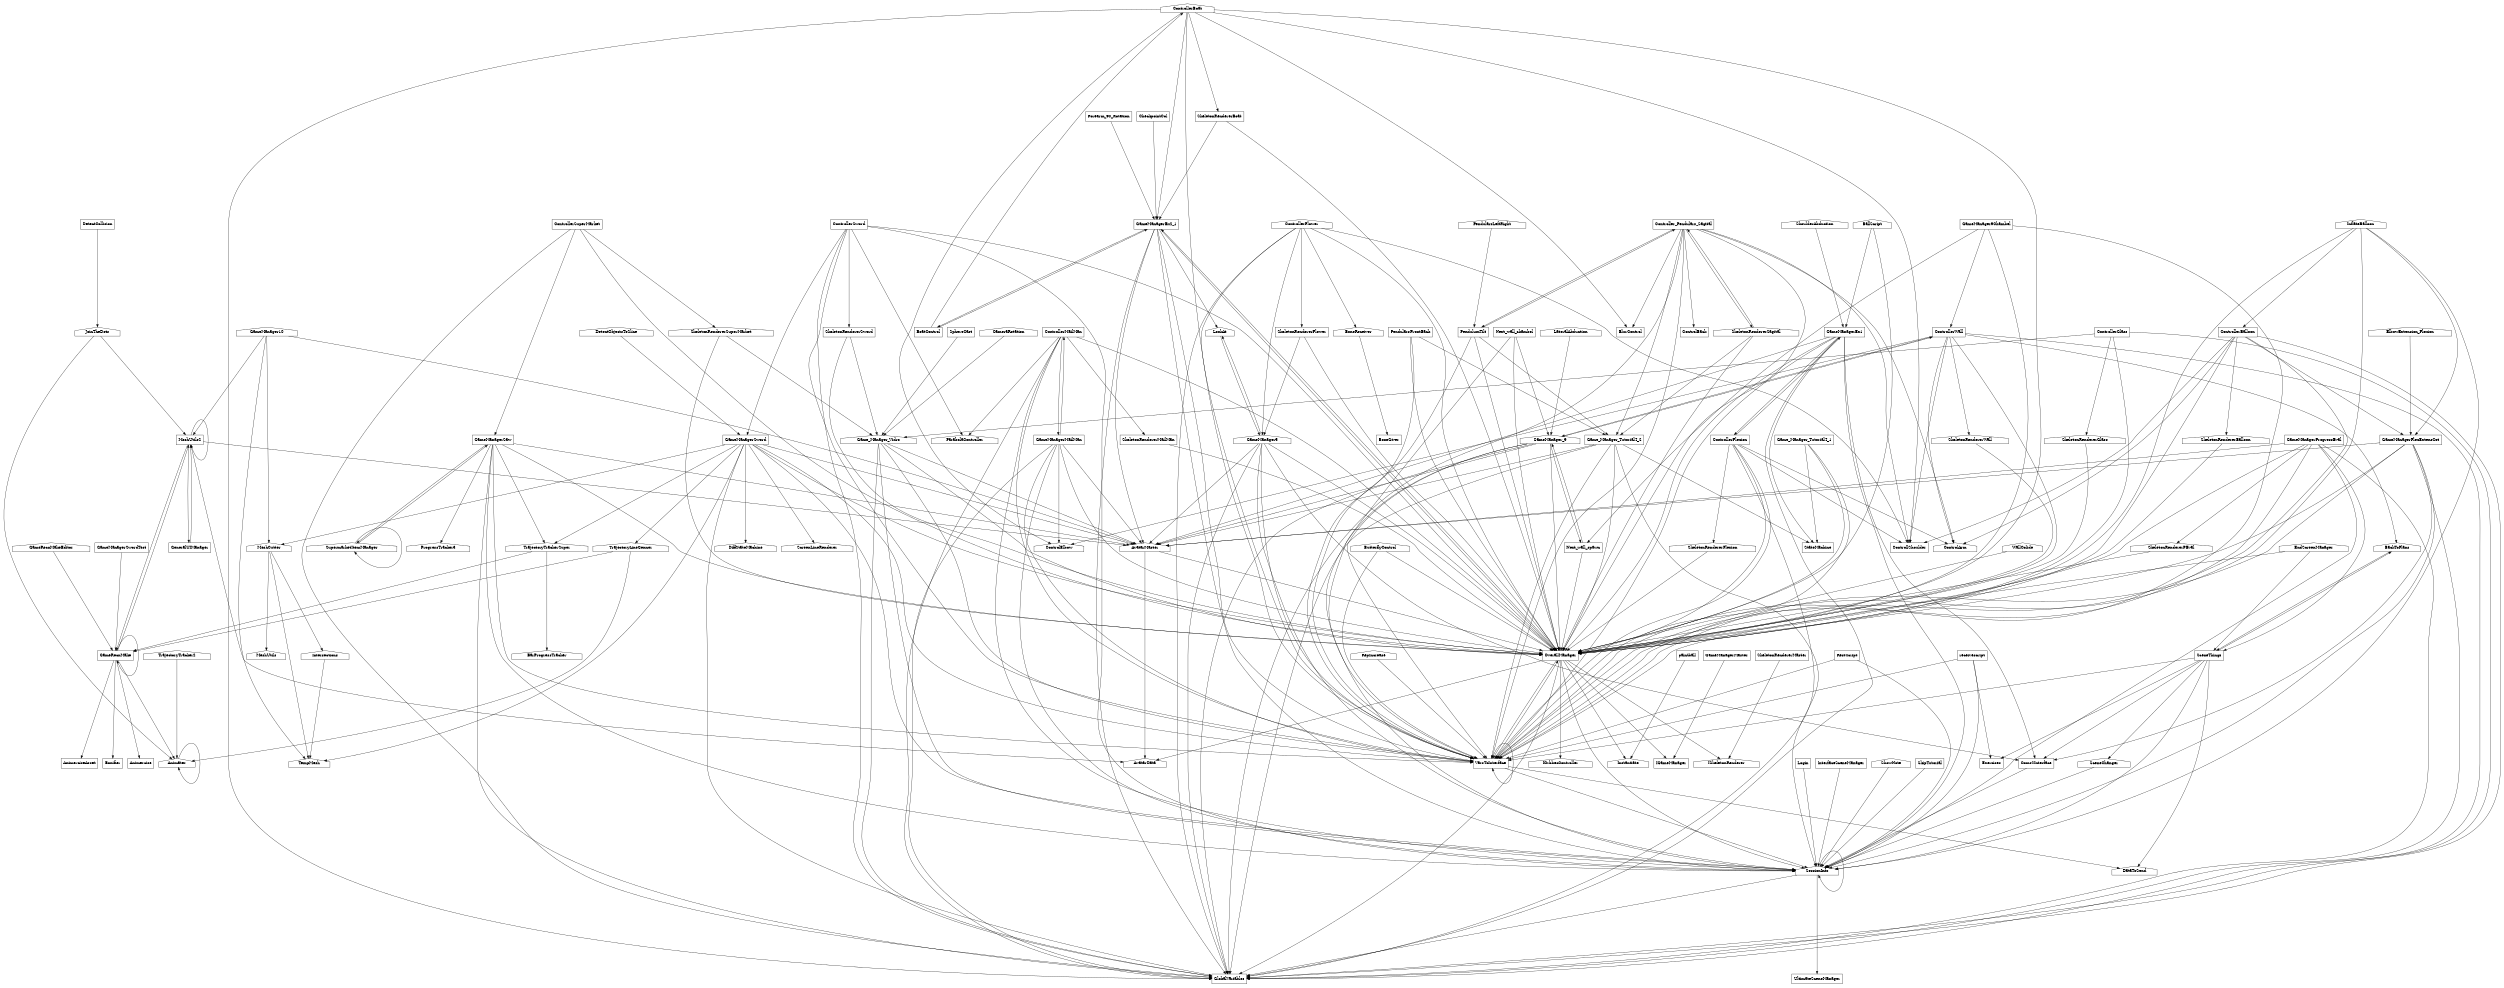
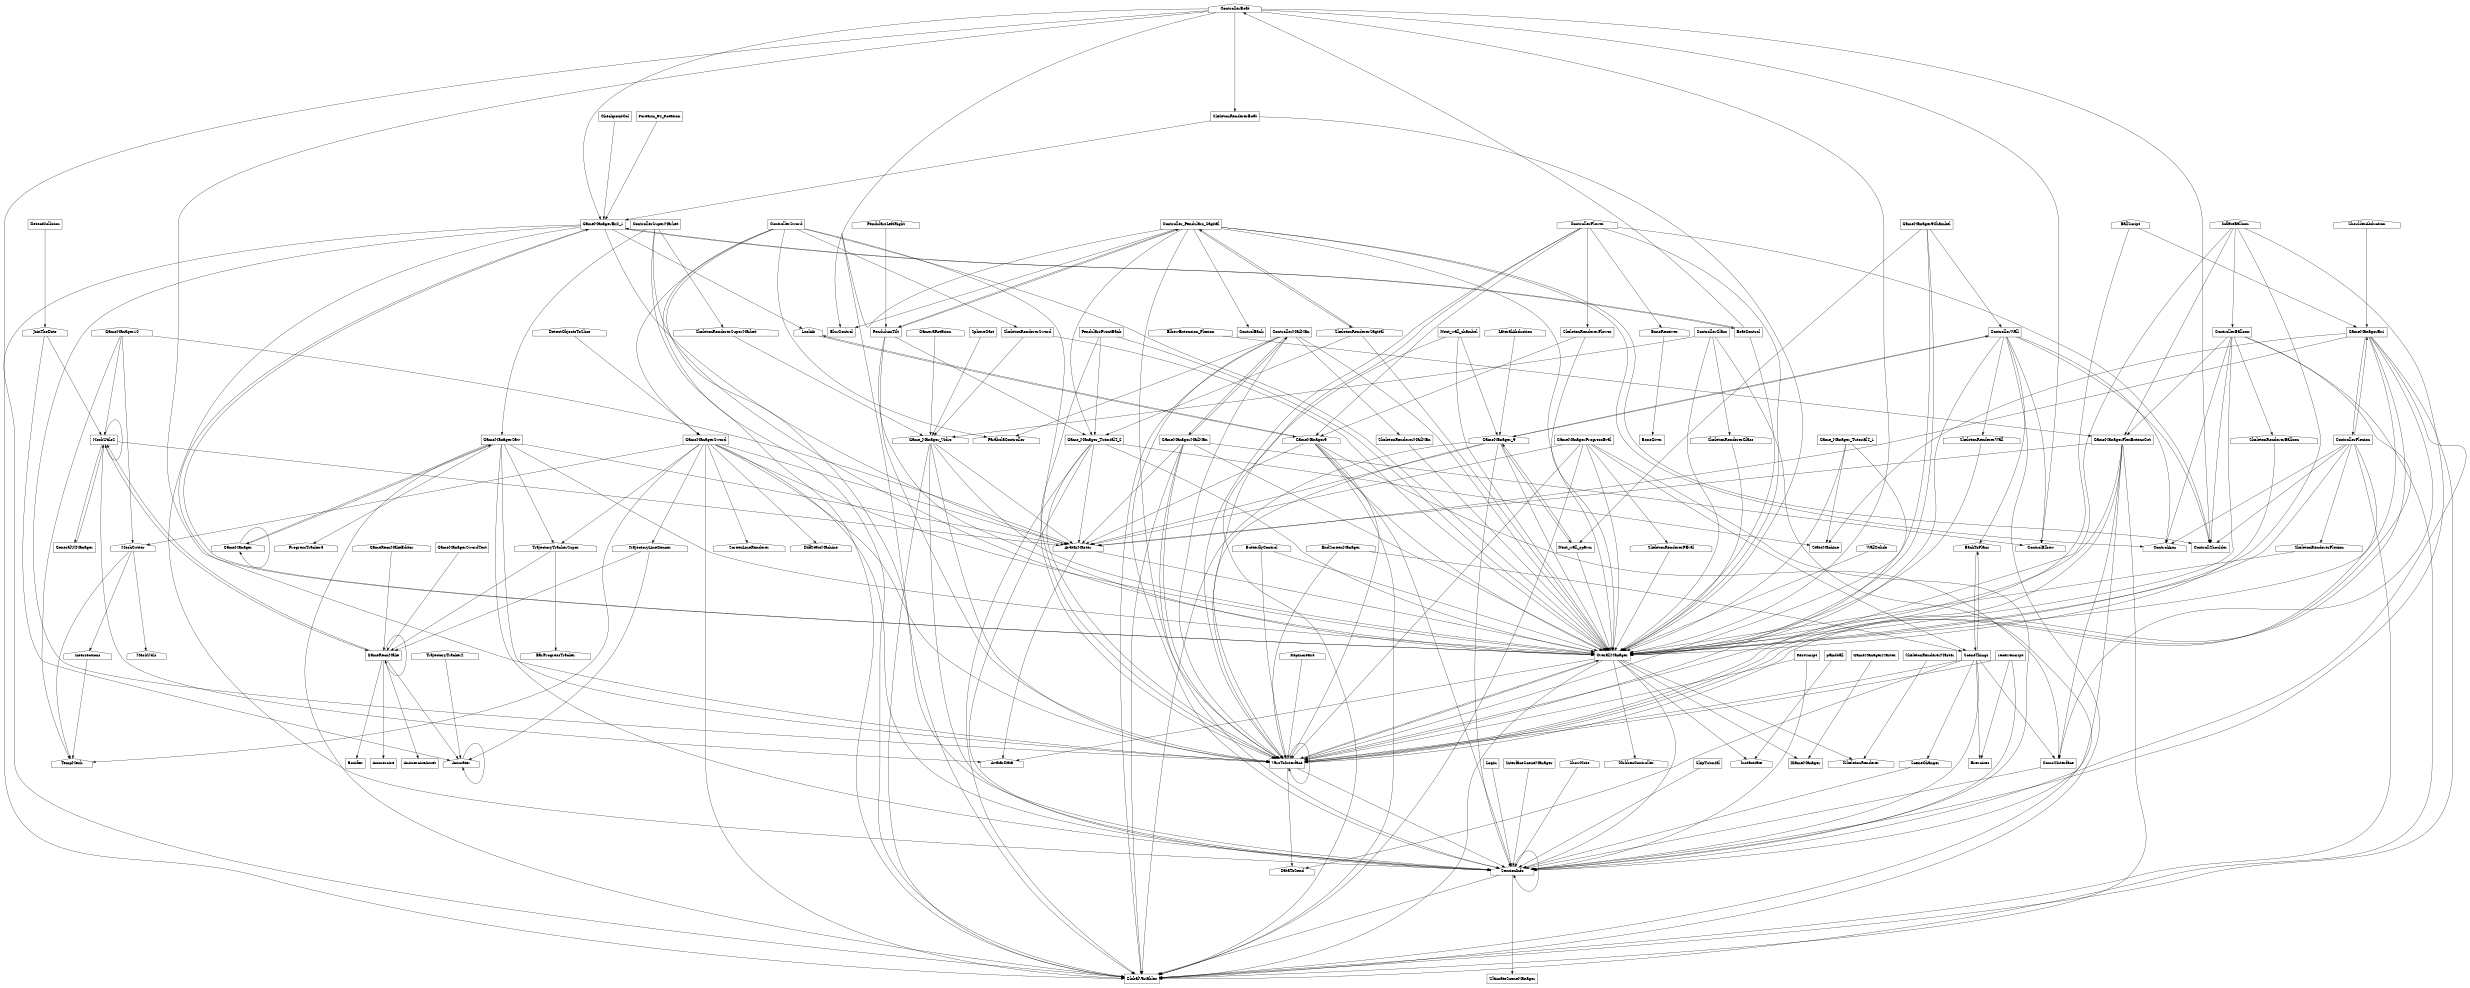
  digraph {
    nodesep=0.25
    ranksep=5.0
    node [shape=box]
    ControllerBoat [shape=house]
    BoatControl
    GameManagerEx2_1
    OverallManager
    VarsToInterface
    GlobalVariables
    ControllShoulder
    ControlElbow [shape=house]
    SkeletonRendererBoat
    BlurControl
    AvatarMaster [shape=house]
    SessionInfo [shape=house]
    LookAt [shape=house]
    AvatarData [shape=house]
    Instantiate [shape=house]
    IOrbbecController [shape=house]
    IGameManager
    ISkeletonRenderer [shape=house]
    DataToSend [shape=house]
    UltimateSceneManager
    GameManager5 [shape=house]
    GameRecnMake
    Animater [shape=house]
    n24 [label=MeshUtils2]
    Animercise
    AnimerciseAsset
    Bonifier
    GeneralUIManager
    GameManagerFlexExtensCot
    Coms2Interface
    Game_Manager_Tutorial4_2
    StateMachine
    GameManager_9 [shape=house]
    ControllerWall
    Next_wall_spawn
    ControlArm [shape=house]
    SkeletonRendererWall [shape=house]
    BackToPlans [shape=house]
    PendularsFrontBack
    GameManager9Chambel
    Game_Manager_Vidro [shape=house]
    RestScript
    Game_Manager_Tutorial4_1
    receivescript
    Exercises
    Intersections [shape=house]
    TempMesh [shape=house]
    ControllerSuperMarket
    GameManagerSaw
    SkeletonRendererSuperMarket [shape=house]
    ProgressTracker3 [shape=house]
    TrajectoryTrackerSuper [shape=house]
-   SupermarketItemManager [shape=house]
+   SupermarketItemManager [shape=house label=GameManager]
    BarProgressTracker [shape=house]
    SphereCast
    PendularsLeftRight [shape=house]
    PendulumTilt
    Controller_Pendulars_Sagital
    ControlBack
    SkeletonRendererSagital [shape=house]
    RepIncrease [shape=house]
    MeshCutter [shape=house]
    MeshUtils [shape=house]
    BallScript [shape=house]
    GameManagerEx1
    ControllerFlexion
    SkeletonRendererFlexion [shape=house]
    SkeletonRendererGlass [shape=house]
    WallColide [shape=house]
    SceneThings
    SceneChanger [shape=house]
    Login
    ControllerBalloon
    SkeletonRendererBalloon [shape=house]
    BoneReceiver [shape=house]
    BoneGiver
    InterfaceSceneManager
    SkeletonRendererMailMan
    paintball
    ButterflyControl [shape=house]
    JoinTheDots [shape=house]
    ShowNote [shape=house]
    SkeletonRendererSword
    ControllerGlass
    LateralAbduction [shape=house]
    GameManagerProgressEval
    SkeletonRendererPEval [shape=house]
    ControllerFlower [shape=house]
    SkeletonRendererFlower
    DetectObjectsToSlice [shape=house]
    GameManagerSword
    TrajectoryLineGenner [shape=house]
    ScreenLineRenderer [shape=house]
    DiffStateMachine [shape=house]
    SkipTutorial
    ShoulderAbduction [shape=house]
    CheckpointCol
    ControllerMailMan
    ParabolaController [shape=house]
    GameManagerMailMan
    CameraRotation [shape=house]
    ElbowExtension_Flexion [shape=house]
    GameManagerMaster
    SkeletonRendererMaster
    EndScreenManager [shape=house]
    InflateBalloon [shape=house]
    GameManager10 [shape=house]
    ControllerSword
    Next_wall_chambel
    Forearm_90_Rotation
    GameManagerSwordTest
    GameRecnMakeEditor [shape=house]
    TrajectoryTracker2 [shape=house]
    DetectCollision
    ControllerBoat -> GameManagerEx2_1
    ControllerBoat -> OverallManager
    ControllerBoat -> VarsToInterface
    ControllerBoat -> GlobalVariables
    ControllerBoat -> ControllShoulder
    ControllerBoat -> ControlElbow
    ControllerBoat -> SkeletonRendererBoat
    ControllerBoat -> BlurControl
    BoatControl -> ControllerBoat
    BoatControl -> GameManagerEx2_1
    GameManagerEx2_1 -> BoatControl
    GameManagerEx2_1 -> OverallManager
    GameManagerEx2_1 -> VarsToInterface
    GameManagerEx2_1 -> GlobalVariables
    GameManagerEx2_1 -> AvatarMaster
    GameManagerEx2_1 -> SessionInfo
    GameManagerEx2_1 -> LookAt
    OverallManager -> GameManagerEx2_1
    OverallManager -> VarsToInterface
    OverallManager -> GlobalVariables
    OverallManager -> SessionInfo
    OverallManager -> AvatarData
    OverallManager -> Instantiate
    OverallManager -> IOrbbecController
    OverallManager -> IGameManager
    OverallManager -> ISkeletonRenderer
    VarsToInterface -> OverallManager
    VarsToInterface -> VarsToInterface
    VarsToInterface -> SessionInfo
    VarsToInterface -> DataToSend
    SkeletonRendererBoat -> GameManagerEx2_1
    SkeletonRendererBoat -> OverallManager
    AvatarMaster -> OverallManager
    AvatarMaster -> AvatarData
    SessionInfo -> GlobalVariables
    SessionInfo -> SessionInfo
    SessionInfo -> UltimateSceneManager
    LookAt -> GameManager5
    GameManager5 -> OverallManager
    GameManager5 -> VarsToInterface
    GameManager5 -> GlobalVariables
    GameManager5 -> AvatarMaster
    GameManager5 -> SessionInfo
    GameManager5 -> LookAt
    GameManager5 -> Coms2Interface
    GameRecnMake -> GameRecnMake
    GameRecnMake -> Animater
    GameRecnMake -> n24
    GameRecnMake -> Animercise
    GameRecnMake -> AnimerciseAsset
    GameRecnMake -> Bonifier
    Animater -> Animater
    n24 -> AvatarMaster
    n24 -> AvatarData
    n24 -> GameRecnMake
    n24 -> n24
    n24 -> GeneralUIManager
    GeneralUIManager -> n24
    GameManagerFlexExtensCot -> OverallManager
    GameManagerFlexExtensCot -> VarsToInterface
    GameManagerFlexExtensCot -> GlobalVariables
    GameManagerFlexExtensCot -> AvatarMaster
    GameManagerFlexExtensCot -> SessionInfo
    GameManagerFlexExtensCot -> Coms2Interface
    Coms2Interface -> SessionInfo
    Game_Manager_Tutorial4_2 -> OverallManager
    Game_Manager_Tutorial4_2 -> VarsToInterface
    Game_Manager_Tutorial4_2 -> GlobalVariables
    Game_Manager_Tutorial4_2 -> AvatarMaster
    Game_Manager_Tutorial4_2 -> SessionInfo
    Game_Manager_Tutorial4_2 -> StateMachine
    GameManager_9 -> OverallManager
    GameManager_9 -> VarsToInterface
    GameManager_9 -> GlobalVariables
    GameManager_9 -> AvatarMaster
    GameManager_9 -> SessionInfo
    GameManager_9 -> ControllerWall
    GameManager_9 -> Next_wall_spawn
    ControllerWall -> OverallManager
    ControllerWall -> GlobalVariables
    ControllerWall -> ControllShoulder
    ControllerWall -> ControlElbow
    ControllerWall -> GameManager_9
    ControllerWall -> ControlArm
    ControllerWall -> SkeletonRendererWall
    ControllerWall -> BackToPlans
    Next_wall_spawn -> OverallManager
    Next_wall_spawn -> GameManager_9
    SkeletonRendererWall -> OverallManager
    BackToPlans -> SceneThings
    PendularsFrontBack -> OverallManager
    PendularsFrontBack -> VarsToInterface
    PendularsFrontBack -> Game_Manager_Tutorial4_2
    GameManager9Chambel -> OverallManager
    GameManager9Chambel -> VarsToInterface
    GameManager9Chambel -> ControllerWall
    GameManager9Chambel -> Next_wall_spawn
    Game_Manager_Vidro -> OverallManager
    Game_Manager_Vidro -> VarsToInterface
    Game_Manager_Vidro -> GlobalVariables
    Game_Manager_Vidro -> AvatarMaster
    Game_Manager_Vidro -> SessionInfo
    RestScript -> VarsToInterface
    RestScript -> SessionInfo
    Game_Manager_Tutorial4_1 -> OverallManager
    Game_Manager_Tutorial4_1 -> VarsToInterface
    Game_Manager_Tutorial4_1 -> StateMachine
    receivescript -> VarsToInterface
    receivescript -> SessionInfo
    receivescript -> Exercises
    Intersections -> TempMesh
    ControllerSuperMarket -> OverallManager
    ControllerSuperMarket -> GlobalVariables
    ControllerSuperMarket -> GameManagerSaw
    ControllerSuperMarket -> SkeletonRendererSuperMarket
    GameManagerSaw -> OverallManager
    GameManagerSaw -> VarsToInterface
    GameManagerSaw -> GlobalVariables
    GameManagerSaw -> AvatarMaster
    GameManagerSaw -> SessionInfo
    GameManagerSaw -> ProgressTracker3
    GameManagerSaw -> TrajectoryTrackerSuper
    GameManagerSaw -> SupermarketItemManager
-   SkeletonRendererSuperMarket -> OverallManager
+   BoatControl -> OverallManager
    SkeletonRendererSuperMarket -> Game_Manager_Vidro
    TrajectoryTrackerSuper -> GameRecnMake
    TrajectoryTrackerSuper -> BarProgressTracker
    SupermarketItemManager -> GameManagerSaw
    SupermarketItemManager -> SupermarketItemManager
    SphereCast -> Game_Manager_Vidro
    PendularsLeftRight -> PendulumTilt
    PendulumTilt -> OverallManager
    PendulumTilt -> VarsToInterface
    PendulumTilt -> Game_Manager_Tutorial4_2
    PendulumTilt -> Controller_Pendulars_Sagital
    Controller_Pendulars_Sagital -> OverallManager
    Controller_Pendulars_Sagital -> VarsToInterface
    Controller_Pendulars_Sagital -> GlobalVariables
    Controller_Pendulars_Sagital -> ControllShoulder
    Controller_Pendulars_Sagital -> BlurControl
    Controller_Pendulars_Sagital -> Game_Manager_Tutorial4_2
    Controller_Pendulars_Sagital -> ControlArm
    Controller_Pendulars_Sagital -> PendulumTilt
    Controller_Pendulars_Sagital -> ControlBack
    Controller_Pendulars_Sagital -> SkeletonRendererSagital
    SkeletonRendererSagital -> OverallManager
    SkeletonRendererSagital -> Game_Manager_Tutorial4_2
    SkeletonRendererSagital -> Controller_Pendulars_Sagital
    RepIncrease -> VarsToInterface
    MeshCutter -> Intersections
    MeshCutter -> TempMesh
    MeshCutter -> MeshUtils
    BallScript -> OverallManager
    BallScript -> GameManagerEx1
    GameManagerEx1 -> OverallManager
    GameManagerEx1 -> VarsToInterface
    GameManagerEx1 -> GlobalVariables
    GameManagerEx1 -> AvatarMaster
    GameManagerEx1 -> SessionInfo
    GameManagerEx1 -> Coms2Interface
    GameManagerEx1 -> StateMachine
    GameManagerEx1 -> ControllerFlexion
    ControllerFlexion -> OverallManager
    ControllerFlexion -> VarsToInterface
    ControllerFlexion -> GlobalVariables
    ControllerFlexion -> ControllShoulder
    ControllerFlexion -> ControlArm
    ControllerFlexion -> GameManagerEx1
    ControllerFlexion -> SkeletonRendererFlexion
    SkeletonRendererFlexion -> OverallManager
    SkeletonRendererGlass -> OverallManager
    WallColide -> OverallManager
    SceneThings -> VarsToInterface
    SceneThings -> SessionInfo
    SceneThings -> DataToSend
    SceneThings -> Coms2Interface
    SceneThings -> BackToPlans
    SceneThings -> Exercises
    SceneThings -> SceneChanger
    SceneChanger -> SessionInfo
    Login -> SessionInfo
    ControllerBalloon -> OverallManager
    ControllerBalloon -> VarsToInterface
    ControllerBalloon -> GlobalVariables
    ControllerBalloon -> ControllShoulder
    ControllerBalloon -> GameManagerFlexExtensCot
    ControllerBalloon -> ControlArm
    ControllerBalloon -> SkeletonRendererBalloon
    SkeletonRendererBalloon -> OverallManager
    BoneReceiver -> BoneGiver
    InterfaceSceneManager -> SessionInfo
    SkeletonRendererMailMan -> OverallManager
    paintball -> Instantiate
    ButterflyControl -> OverallManager
    ButterflyControl -> VarsToInterface
    JoinTheDots -> Animater
    JoinTheDots -> n24
    ShowNote -> SessionInfo
    SkeletonRendererSword -> OverallManager
    SkeletonRendererSword -> Game_Manager_Vidro
    ControllerGlass -> OverallManager
    ControllerGlass -> GlobalVariables
    ControllerGlass -> Game_Manager_Vidro
    ControllerGlass -> SkeletonRendererGlass
    LateralAbduction -> GameManager_9
    GameManagerProgressEval -> OverallManager
    GameManagerProgressEval -> VarsToInterface
    GameManagerProgressEval -> GlobalVariables
    GameManagerProgressEval -> AvatarMaster
    GameManagerProgressEval -> SessionInfo
    GameManagerProgressEval -> SceneThings
    GameManagerProgressEval -> SkeletonRendererPEval
    SkeletonRendererPEval -> OverallManager
    ControllerFlower -> OverallManager
    ControllerFlower -> VarsToInterface
    ControllerFlower -> GlobalVariables
    ControllerFlower -> ControllShoulder
    ControllerFlower -> GameManager5
    ControllerFlower -> BoneReceiver
    ControllerFlower -> SkeletonRendererFlower
    SkeletonRendererFlower -> OverallManager
    SkeletonRendererFlower -> GameManager5
    DetectObjectsToSlice -> GameManagerSword
    GameManagerSword -> OverallManager
    GameManagerSword -> VarsToInterface
    GameManagerSword -> GlobalVariables
    GameManagerSword -> AvatarMaster
    GameManagerSword -> SessionInfo
    GameManagerSword -> TempMesh
    GameManagerSword -> TrajectoryTrackerSuper
    GameManagerSword -> MeshCutter
    GameManagerSword -> TrajectoryLineGenner
    GameManagerSword -> ScreenLineRenderer
    GameManagerSword -> DiffStateMachine
    TrajectoryLineGenner -> GameRecnMake
    TrajectoryLineGenner -> Animater
    SkipTutorial -> SessionInfo
    ShoulderAbduction -> GameManagerEx1
    CheckpointCol -> GameManagerEx2_1
    ControllerMailMan -> OverallManager
    ControllerMailMan -> VarsToInterface
    ControllerMailMan -> GlobalVariables
    ControllerMailMan -> SessionInfo
    ControllerMailMan -> SkeletonRendererMailMan
    ControllerMailMan -> ParabolaController
    ControllerMailMan -> GameManagerMailMan
    GameManagerMailMan -> OverallManager
    GameManagerMailMan -> VarsToInterface
    GameManagerMailMan -> GlobalVariables
    GameManagerMailMan -> ControlElbow
    GameManagerMailMan -> AvatarMaster
    GameManagerMailMan -> SessionInfo
    GameManagerMailMan -> ControllerMailMan
    CameraRotation -> Game_Manager_Vidro
    ElbowExtension_Flexion -> GameManagerFlexExtensCot
    GameManagerMaster -> IGameManager
    SkeletonRendererMaster -> ISkeletonRenderer
    EndScreenManager -> VarsToInterface
    EndScreenManager -> SceneThings
    InflateBalloon -> OverallManager
    InflateBalloon -> VarsToInterface
    InflateBalloon -> SessionInfo
    InflateBalloon -> GameManagerFlexExtensCot
    InflateBalloon -> ControllerBalloon
    GameManager10 -> AvatarMaster
    GameManager10 -> n24
    GameManager10 -> TempMesh
    GameManager10 -> MeshCutter
    ControllerSword -> OverallManager
    ControllerSword -> VarsToInterface
    ControllerSword -> GlobalVariables
    ControllerSword -> SessionInfo
    ControllerSword -> SkeletonRendererSword
    ControllerSword -> GameManagerSword
    ControllerSword -> ParabolaController
    Next_wall_chambel -> OverallManager
    Next_wall_chambel -> VarsToInterface
    Next_wall_chambel -> GameManager_9
    Forearm_90_Rotation -> GameManagerEx2_1
    GameManagerSwordTest -> GameRecnMake
    GameRecnMakeEditor -> GameRecnMake
    TrajectoryTracker2 -> Animater
    DetectCollision -> JoinTheDots
  }
